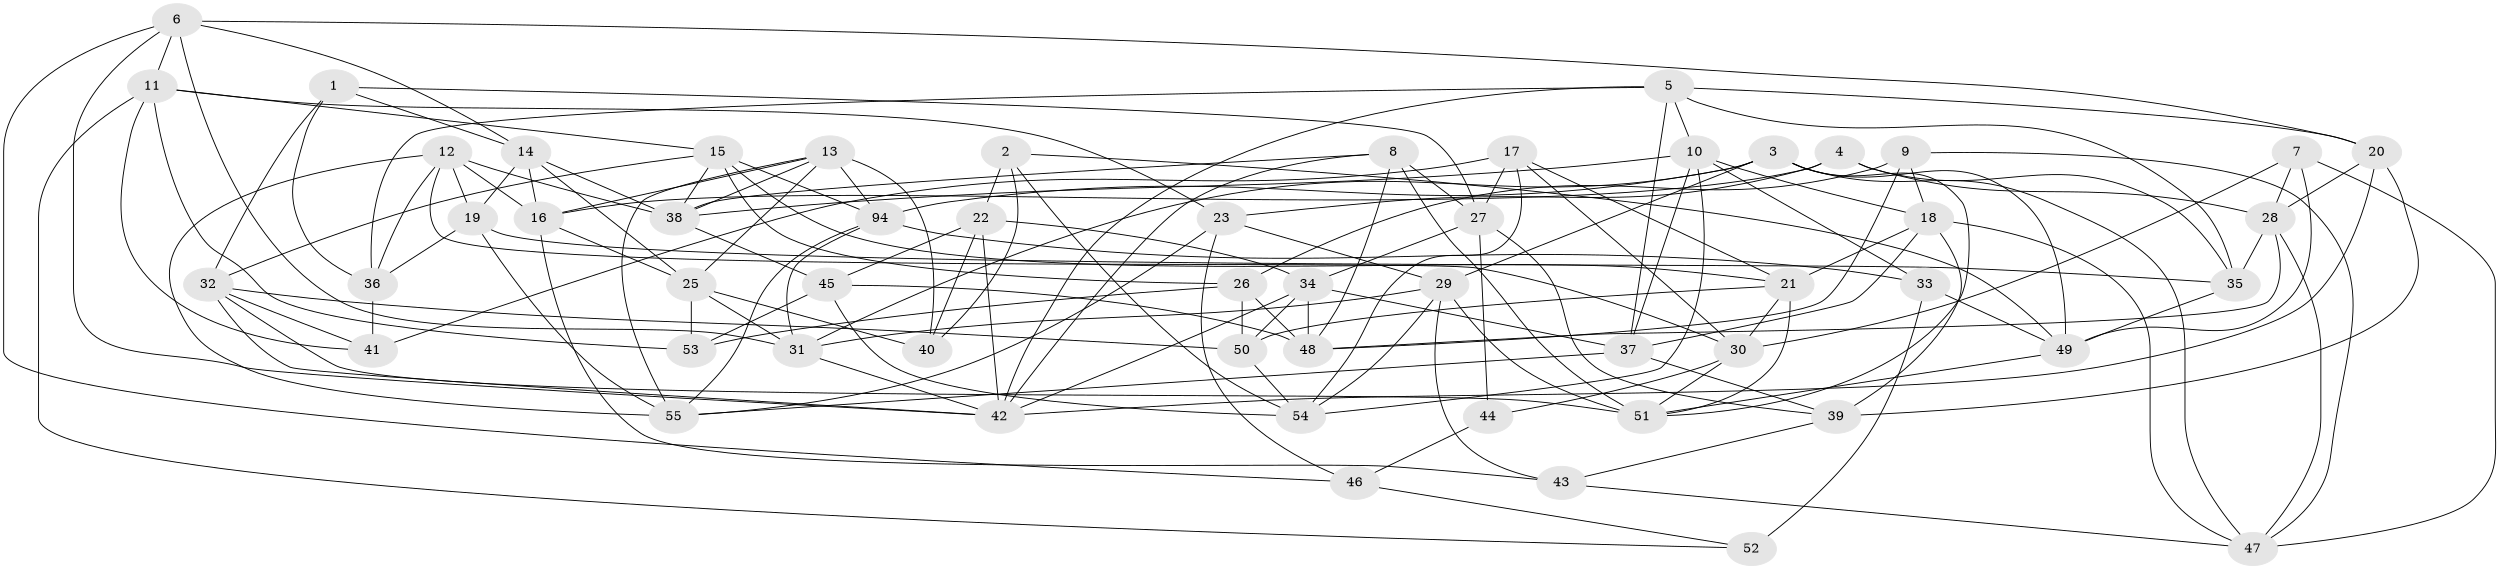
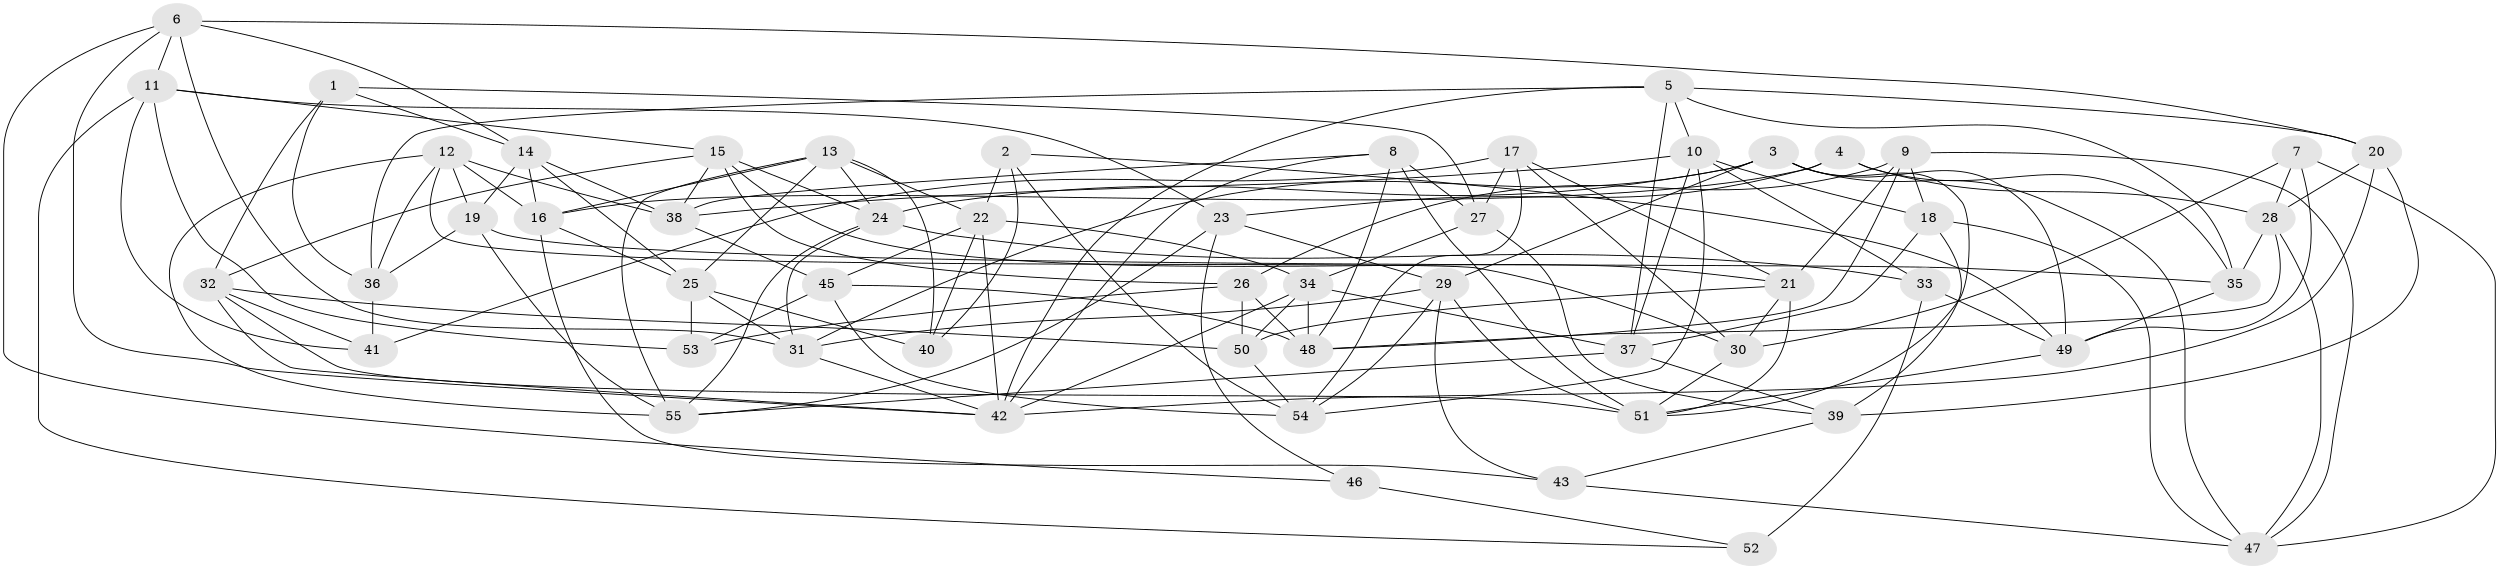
  graph {
    node [color=gray90 style=filled]
    edge [weight=1.0]
    1
    14
    27
    32
    36
    16
    38
    19
    25
    39
    34
-   44
    51
    42
    41
    50
    2
    22
    40
    49
    54
    45
    3
-   24 [label=94]
+   24
    29
    31
    47
    33
    55
    43
    4
    23
    28
    35
    46
    48
    5
    10
    20
    37
    18
    6
    11
    53
    15
    52
    7
    30
    8
    9
    26
    21
    12
    13
    17
    1 -- 14
    1 -- 27
    1 -- 32
    1 -- 36
    14 -- 16
    14 -- 38
    14 -- 19
    14 -- 25
    27 -- 39
    27 -- 34
-   27 -- 44
    32 -- 51
    32 -- 42
    32 -- 41
    32 -- 50
    36 -- 41 [weight=2.0]
    16 -- 25
    16 -- 43
    38 -- 45
    19 -- 36
    19 -- 55
    19 -- 35 [weight=2.0]
    25 -- 40 [weight=2.0]
    25 -- 31
    25 -- 53 [weight=2.0]
    39 -- 43
    34 -- 42
    34 -- 50
    34 -- 48
    34 -- 37
-   44 -- 46 [weight=2.0]
    50 -- 54
    2 -- 22
    2 -- 40 [weight=2.0]
    2 -- 49
    2 -- 54
    22 -- 34
    22 -- 42
    22 -- 40
    22 -- 45
    49 -- 51
    45 -- 54
    45 -- 48 [weight=2.0]
    45 -- 53
    3 -- 51
    3 -- 49
    3 -- 24
    3 -- 29
    3 -- 31
    3 -- 47
    24 -- 31
    24 -- 33
    24 -- 55
    29 -- 51
    29 -- 54
    29 -- 31
    29 -- 43
    31 -- 42
    33 -- 49
    33 -- 52 [weight=2.0]
    43 -- 47
    4 -- 16
    4 -- 23
    4 -- 28
    4 -- 35
    23 -- 29
    23 -- 55
    23 -- 46 [weight=2.0]
    28 -- 47
    28 -- 35
    28 -- 48
    35 -- 49
    46 -- 52
    5 -- 36
    5 -- 42
    5 -- 35
    5 -- 10
    5 -- 20
    5 -- 37
    10 -- 38
    10 -- 54
    10 -- 33
    10 -- 37
    10 -- 18
    20 -- 39 [weight=2.0]
    20 -- 42
    20 -- 28
    37 -- 39
    37 -- 55
    18 -- 39
    18 -- 47
    18 -- 37
-   18 -- 21
+   9 -- 21
    6 -- 14
    6 -- 42
    6 -- 31
    6 -- 46
    6 -- 20
    6 -- 11
    11 -- 41
    11 -- 23
    11 -- 53
    11 -- 15
    11 -- 52
    15 -- 32
    15 -- 38
    15 -- 24
    15 -- 26
    15 -- 21
    7 -- 49
    7 -- 47
    7 -- 28
    7 -- 30
-   30 -- 44
    30 -- 51
    8 -- 27
    8 -- 38
    8 -- 51 [weight=2.0]
    8 -- 42
    8 -- 48
    9 -- 47
    9 -- 48
    9 -- 18
    9 -- 26
    26 -- 50 [weight=2.0]
    26 -- 48
    26 -- 53
    21 -- 51
    21 -- 50
    21 -- 30
    12 -- 36
    12 -- 16
    12 -- 38
    12 -- 19
    12 -- 55
    12 -- 30
    13 -- 16
    13 -- 25
-   13 -- 38
+   13 -- 22
    13 -- 40
    13 -- 24
    13 -- 55
    17 -- 27
    17 -- 41 [weight=2.0]
    17 -- 54
    17 -- 30
    17 -- 21
  }
